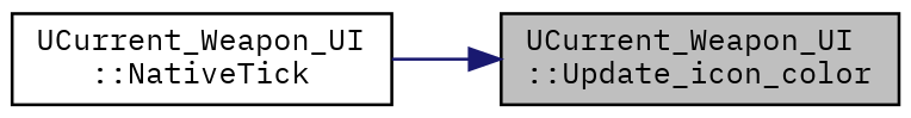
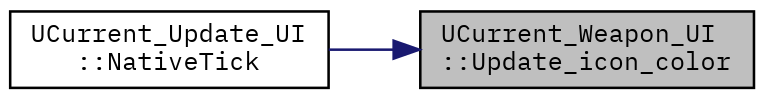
  digraph {
    rankdir=RL
    fontname="IBM Plex Mono"
    node [color=black fontname="IBM Plex Mono" fontsize=10 shape=record style=filled]
    n1 [fillcolor=grey75 fontcolor=black height=0.2 label="UCurrent_Weapon_UI\l::Update_icon_color" width=0.4]
-   n2 [fillcolor=white height=0.2 label="UCurrent_Weapon_UI\l::NativeTick" width=0.4]
+   n2 [fillcolor=white height=0.2 label="UCurrent_Update_UI\l::NativeTick" width=0.4]
    n1 -> n2 [color=midnightblue dir=back fontname="IBM Plex Mono" fontsize=10 labelfontname=Helvetica labelfontsize=10 style=solid]
  }
